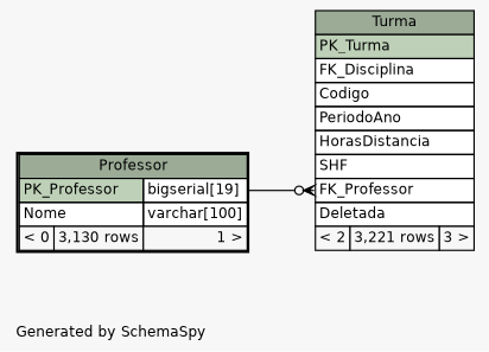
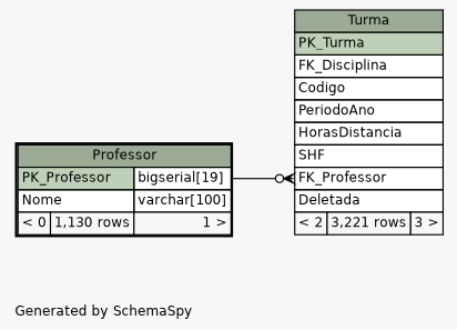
  digraph {
    bgcolor="#f7f7f7"
    fontname=Helvetica
    fontsize=11
    label="\nGenerated by SchemaSpy"
    labeljust=l
    nodesep=0.18
    rankdir=RL
    ranksep=0.46
    node [fontname=Helvetica fontsize=11 shape=plaintext]
    n1 [label=<     <TABLE BORDER="0" CELLBORDER="1" CELLSPACING="0" BGCOLOR="#ffffff">       <TR><TD COLSPAN="3" BGCOLOR="#9bab96" ALIGN="CENTER">Turma</TD></TR>       <TR><TD PORT="PK_Turma" COLSPAN="3" BGCOLOR="#bed1b8" ALIGN="LEFT">PK_Turma</TD></TR>       <TR><TD PORT="FK_Disciplina" COLSPAN="3" ALIGN="LEFT">FK_Disciplina</TD></TR>       <TR><TD PORT="Codigo" COLSPAN="3" ALIGN="LEFT">Codigo</TD></TR>       <TR><TD PORT="PeriodoAno" COLSPAN="3" ALIGN="LEFT">PeriodoAno</TD></TR>       <TR><TD PORT="HorasDistancia" COLSPAN="3" ALIGN="LEFT">HorasDistancia</TD></TR>       <TR><TD PORT="SHF" COLSPAN="3" ALIGN="LEFT">SHF</TD></TR>       <TR><TD PORT="FK_Professor" COLSPAN="3" ALIGN="LEFT">FK_Professor</TD></TR>       <TR><TD PORT="Deletada" COLSPAN="3" ALIGN="LEFT">Deletada</TD></TR>       <TR><TD ALIGN="LEFT" BGCOLOR="#f7f7f7">&lt; 2</TD><TD ALIGN="RIGHT" BGCOLOR="#f7f7f7">3,221 rows</TD><TD ALIGN="RIGHT" BGCOLOR="#f7f7f7">3 &gt;</TD></TR>     </TABLE>>]
-   n2 [label=<     <TABLE BORDER="2" CELLBORDER="1" CELLSPACING="0" BGCOLOR="#ffffff">       <TR><TD COLSPAN="3" BGCOLOR="#9bab96" ALIGN="CENTER">Professor</TD></TR>       <TR><TD PORT="PK_Professor" COLSPAN="2" BGCOLOR="#bed1b8" ALIGN="LEFT">PK_Professor</TD><TD PORT="PK_Professor.type" ALIGN="LEFT">bigserial[19]</TD></TR>       <TR><TD PORT="Nome" COLSPAN="2" ALIGN="LEFT">Nome</TD><TD PORT="Nome.type" ALIGN="LEFT">varchar[100]</TD></TR>       <TR><TD ALIGN="LEFT" BGCOLOR="#f7f7f7">&lt; 0</TD><TD ALIGN="RIGHT" BGCOLOR="#f7f7f7">3,130 rows</TD><TD ALIGN="RIGHT" BGCOLOR="#f7f7f7">1 &gt;</TD></TR>     </TABLE>>]
+   n2 [label=<     <TABLE BORDER="2" CELLBORDER="1" CELLSPACING="0" BGCOLOR="#ffffff">       <TR><TD COLSPAN="3" BGCOLOR="#9bab96" ALIGN="CENTER">Professor</TD></TR>       <TR><TD PORT="PK_Professor" COLSPAN="2" BGCOLOR="#bed1b8" ALIGN="LEFT">PK_Professor</TD><TD PORT="PK_Professor.type" ALIGN="LEFT">bigserial[19]</TD></TR>       <TR><TD PORT="Nome" COLSPAN="2" ALIGN="LEFT">Nome</TD><TD PORT="Nome.type" ALIGN="LEFT">varchar[100]</TD></TR>       <TR><TD ALIGN="LEFT" BGCOLOR="#f7f7f7">&lt; 0</TD><TD ALIGN="RIGHT" BGCOLOR="#f7f7f7">1,130 rows</TD><TD ALIGN="RIGHT" BGCOLOR="#f7f7f7">1 &gt;</TD></TR>     </TABLE>>]
    n1 -> n2 [arrowhead=none arrowsize=0.8 arrowtail=crowodot dir=back headport="PK_Professor.type:e" tailport="FK_Professor:w"]
  }
